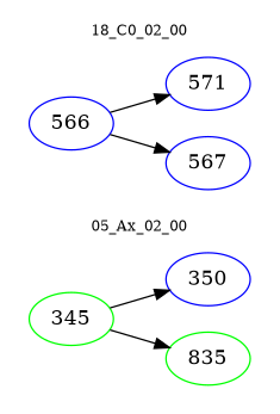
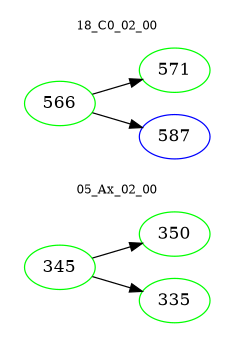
  digraph {
    rankdir=LR
    node [color=green]
    edge [color=black]
    n1 [label=345]
-   n2 [label=835]
-   n3 [color=blue label=350]
-   n4 [color=blue label=566]
-   n5 [color=blue label=567]
-   n6 [color=blue label=571]
+   n2 [label=335]
+   n3 [label=350]
+   n4 [label=566]
+   n5 [color=blue label=587]
+   n6 [label=571]
    subgraph cluster_1 {
      color=white
      fontsize=10
      label="05_Ax_02_00"
      n1
      n2
      n3
    }
    subgraph cluster_2 {
      color=white
      fontsize=10
      label="18_C0_02_00"
      n4
      n5
      n6
    }
    n1 -> n2
    n1 -> n3
    n4 -> n5
    n4 -> n6
  }
